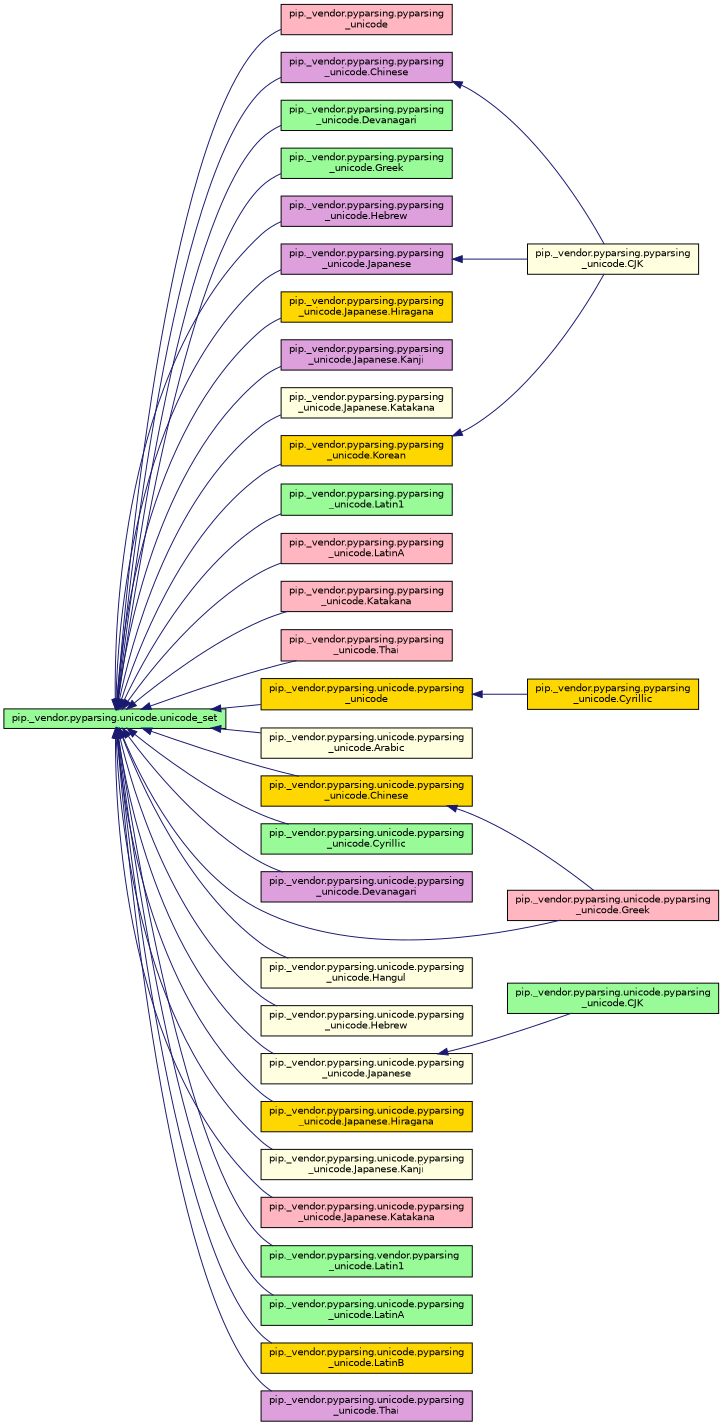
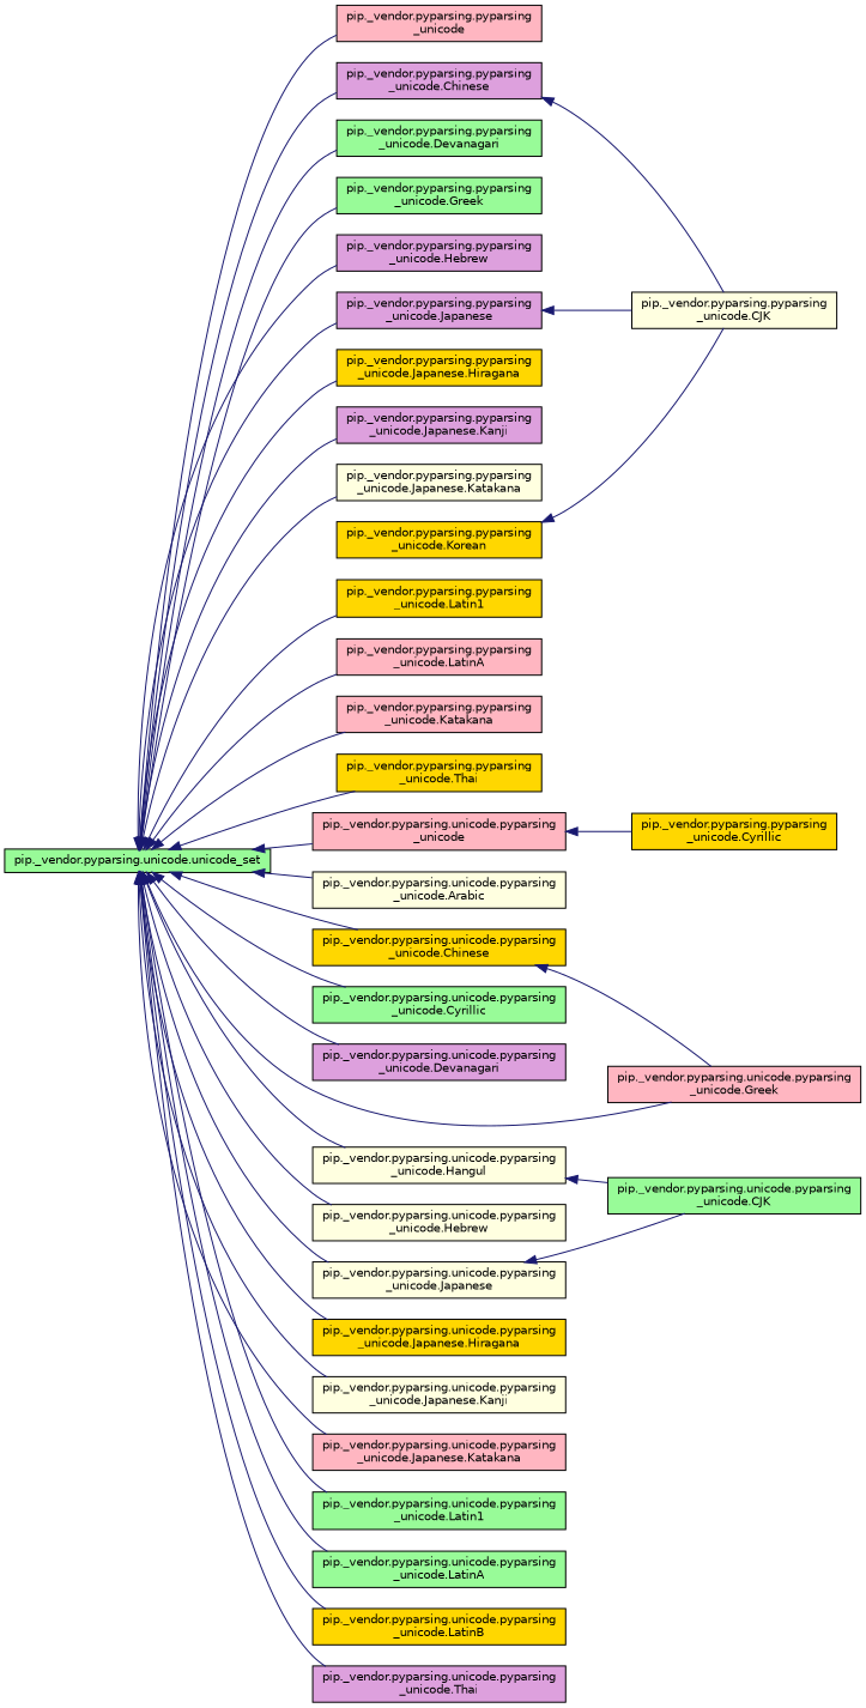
  digraph {
    rankdir=LR
    node [color=black fillcolor=palegreen fontname=Helvetica fontsize=10 shape=record style=filled]
    edge [color=midnightblue dir=back fontname=Helvetica fontsize=10 labelfontname=Helvetica labelfontsize=10 style=solid]
    n1 [height=0.2 label="pip._vendor.pyparsing.unicode.unicode_set" width=0.4]
    n2 [fillcolor=lightpink height=0.2 label="pip._vendor.pyparsing.pyparsing\l_unicode" width=0.4]
    n3 [fillcolor=plum height=0.2 label="pip._vendor.pyparsing.pyparsing\l_unicode.Chinese" width=0.4]
    n4 [height=0.2 label="pip._vendor.pyparsing.pyparsing\l_unicode.Devanagari" width=0.4]
    n5 [height=0.2 label="pip._vendor.pyparsing.pyparsing\l_unicode.Greek" width=0.4]
    n6 [fillcolor=plum height=0.2 label="pip._vendor.pyparsing.pyparsing\l_unicode.Hebrew" width=0.4]
    n7 [fillcolor=plum height=0.2 label="pip._vendor.pyparsing.pyparsing\l_unicode.Japanese" width=0.4]
    n8 [fillcolor=gold height=0.2 label="pip._vendor.pyparsing.pyparsing\l_unicode.Japanese.Hiragana" width=0.4]
    n9 [fillcolor=plum height=0.2 label="pip._vendor.pyparsing.pyparsing\l_unicode.Japanese.Kanji" width=0.4]
    n10 [fillcolor=lightyellow height=0.2 label="pip._vendor.pyparsing.pyparsing\l_unicode.Japanese.Katakana" width=0.4]
    n11 [fillcolor=gold height=0.2 label="pip._vendor.pyparsing.pyparsing\l_unicode.Korean" width=0.4]
-   n12 [height=0.2 label="pip._vendor.pyparsing.pyparsing\l_unicode.Latin1" width=0.4]
+   n12 [fillcolor=gold height=0.2 label="pip._vendor.pyparsing.pyparsing\l_unicode.Latin1" width=0.4]
    n13 [fillcolor=lightpink height=0.2 label="pip._vendor.pyparsing.pyparsing\l_unicode.LatinA" width=0.4]
    n14 [fillcolor=lightpink height=0.2 label="pip._vendor.pyparsing.pyparsing\l_unicode.Katakana" width=0.4]
-   n15 [fillcolor=lightpink height=0.2 label="pip._vendor.pyparsing.pyparsing\l_unicode.Thai" width=0.4]
-   n16 [fillcolor=gold height=0.2 label="pip._vendor.pyparsing.unicode.pyparsing\l_unicode" width=0.4]
+   n15 [fillcolor=gold height=0.2 label="pip._vendor.pyparsing.pyparsing\l_unicode.Thai" width=0.4]
+   n16 [fillcolor=lightpink height=0.2 label="pip._vendor.pyparsing.unicode.pyparsing\l_unicode" width=0.4]
    n17 [fillcolor=lightyellow height=0.2 label="pip._vendor.pyparsing.unicode.pyparsing\l_unicode.Arabic" width=0.4]
    n18 [fillcolor=gold height=0.2 label="pip._vendor.pyparsing.unicode.pyparsing\l_unicode.Chinese" width=0.4]
    n19 [height=0.2 label="pip._vendor.pyparsing.unicode.pyparsing\l_unicode.Cyrillic" width=0.4]
    n20 [fillcolor=plum height=0.2 label="pip._vendor.pyparsing.unicode.pyparsing\l_unicode.Devanagari" width=0.4]
    n21 [fillcolor=lightpink height=0.2 label="pip._vendor.pyparsing.unicode.pyparsing\l_unicode.Greek" width=0.4]
    n22 [fillcolor=lightyellow height=0.2 label="pip._vendor.pyparsing.unicode.pyparsing\l_unicode.Hangul" width=0.4]
    n23 [fillcolor=lightyellow height=0.2 label="pip._vendor.pyparsing.unicode.pyparsing\l_unicode.Hebrew" width=0.4]
    n24 [fillcolor=lightyellow height=0.2 label="pip._vendor.pyparsing.unicode.pyparsing\l_unicode.Japanese" width=0.4]
    n25 [fillcolor=gold height=0.2 label="pip._vendor.pyparsing.unicode.pyparsing\l_unicode.Japanese.Hiragana" width=0.4]
    n26 [fillcolor=lightyellow height=0.2 label="pip._vendor.pyparsing.unicode.pyparsing\l_unicode.Japanese.Kanji" width=0.4]
    n27 [fillcolor=lightpink height=0.2 label="pip._vendor.pyparsing.unicode.pyparsing\l_unicode.Japanese.Katakana" width=0.4]
-   n28 [height=0.2 label="pip._vendor.pyparsing.vendor.pyparsing\l_unicode.Latin1" width=0.4]
+   n28 [height=0.2 label="pip._vendor.pyparsing.unicode.pyparsing\l_unicode.Latin1" width=0.4]
    n29 [height=0.2 label="pip._vendor.pyparsing.unicode.pyparsing\l_unicode.LatinA" width=0.4]
    n30 [fillcolor=gold height=0.2 label="pip._vendor.pyparsing.unicode.pyparsing\l_unicode.LatinB" width=0.4]
    n31 [fillcolor=plum height=0.2 label="pip._vendor.pyparsing.unicode.pyparsing\l_unicode.Thai" width=0.4]
    n32 [fillcolor=lightyellow height=0.2 label="pip._vendor.pyparsing.pyparsing\l_unicode.CJK" width=0.4]
    n33 [fillcolor=gold height=0.2 label="pip._vendor.pyparsing.pyparsing\l_unicode.Cyrillic" width=0.4]
    n34 [height=0.2 label="pip._vendor.pyparsing.unicode.pyparsing\l_unicode.CJK" width=0.4]
    n1 -> n2
    n1 -> n3
    n1 -> n4
    n1 -> n5
    n1 -> n6
    n1 -> n7
    n1 -> n8
    n1 -> n9
    n1 -> n10
-   n1 -> n11
    n1 -> n12
    n1 -> n13
    n1 -> n14
    n1 -> n15
    n1 -> n16
    n1 -> n17
    n1 -> n18
    n1 -> n19
    n1 -> n20
    n1 -> n21
    n1 -> n22
    n1 -> n23
    n1 -> n24
    n1 -> n25
    n1 -> n26
    n1 -> n27
    n1 -> n28
    n1 -> n29
    n1 -> n30
    n1 -> n31
    n3 -> n32
    n7 -> n32
    n11 -> n32
    n16 -> n33
    n18 -> n21
+   n22 -> n34
    n24 -> n34
  }
